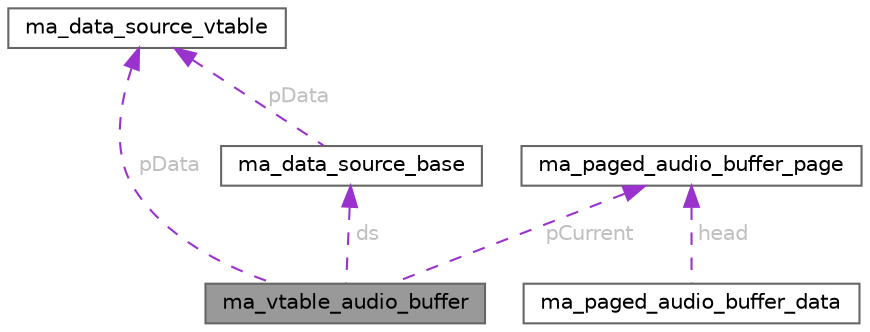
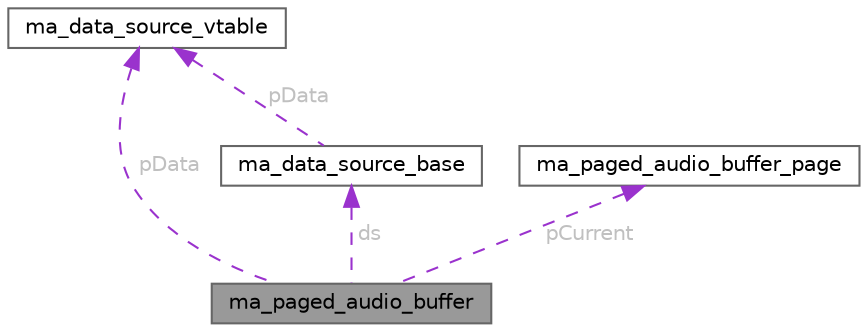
  digraph {
    node [color=gray40 fillcolor=white fontname=Helvetica fontsize=10 shape=box style=filled]
    edge [color=darkorchid3 dir=back fontcolor=grey fontname=Helvetica fontsize=10 labelfontname=Helvetica labelfontsize=10 style=dashed]
-   n1 [fillcolor=grey60 fontcolor=black height=0.2 label=ma_vtable_audio_buffer width=0.4]
+   n1 [fillcolor=grey60 fontcolor=black height=0.2 label=ma_paged_audio_buffer width=0.4]
    n2 [height=0.2 label=ma_data_source_base width=0.4]
    n3 [height=0.2 label=ma_data_source_vtable width=0.4]
-   n4 [height=0.2 label=ma_paged_audio_buffer_data width=0.4]
    n5 [height=0.2 label=ma_paged_audio_buffer_page width=0.4]
    n2 -> n1 [label=" ds"]
    n3 -> n1 [label=" pData"]
    n3 -> n2 [label=" pData"]
    n5 -> n1 [label=" pCurrent"]
-   n5 -> n4 [label=" head"]
  }
